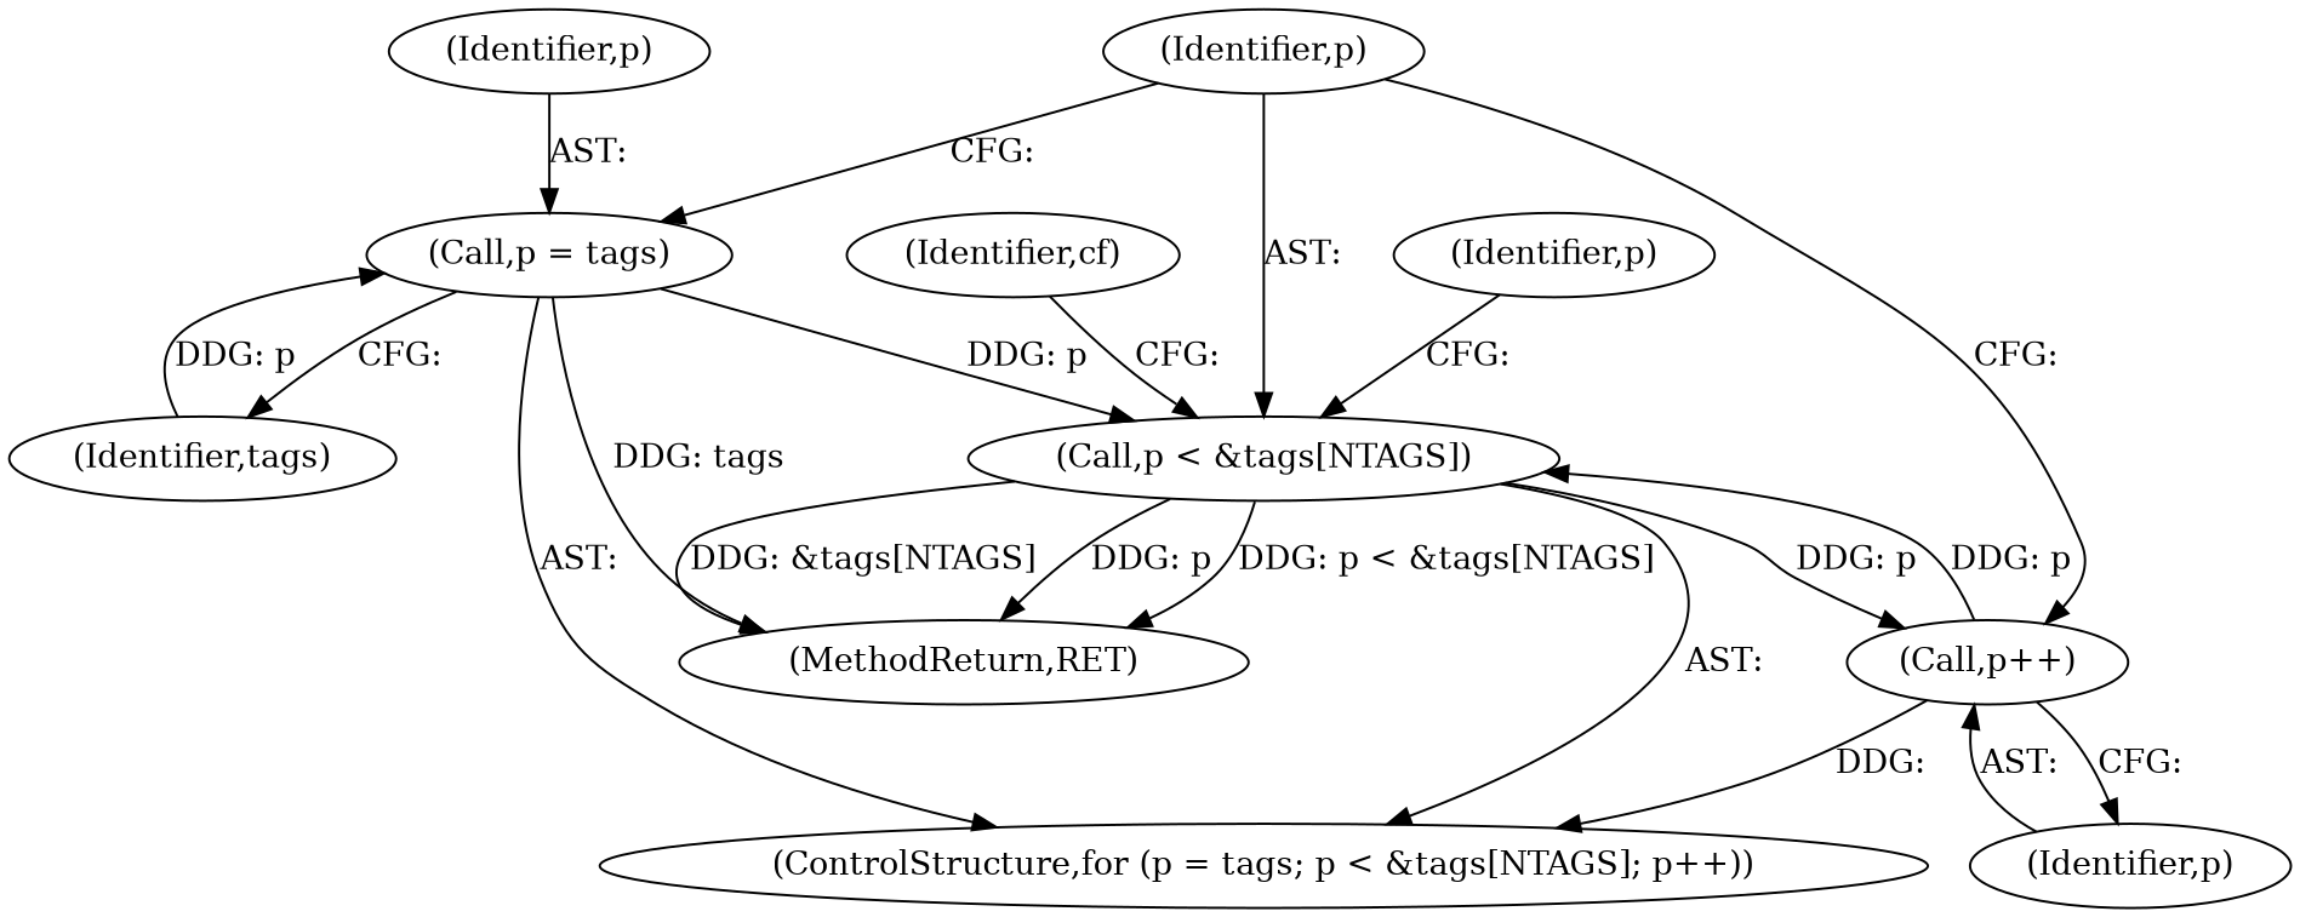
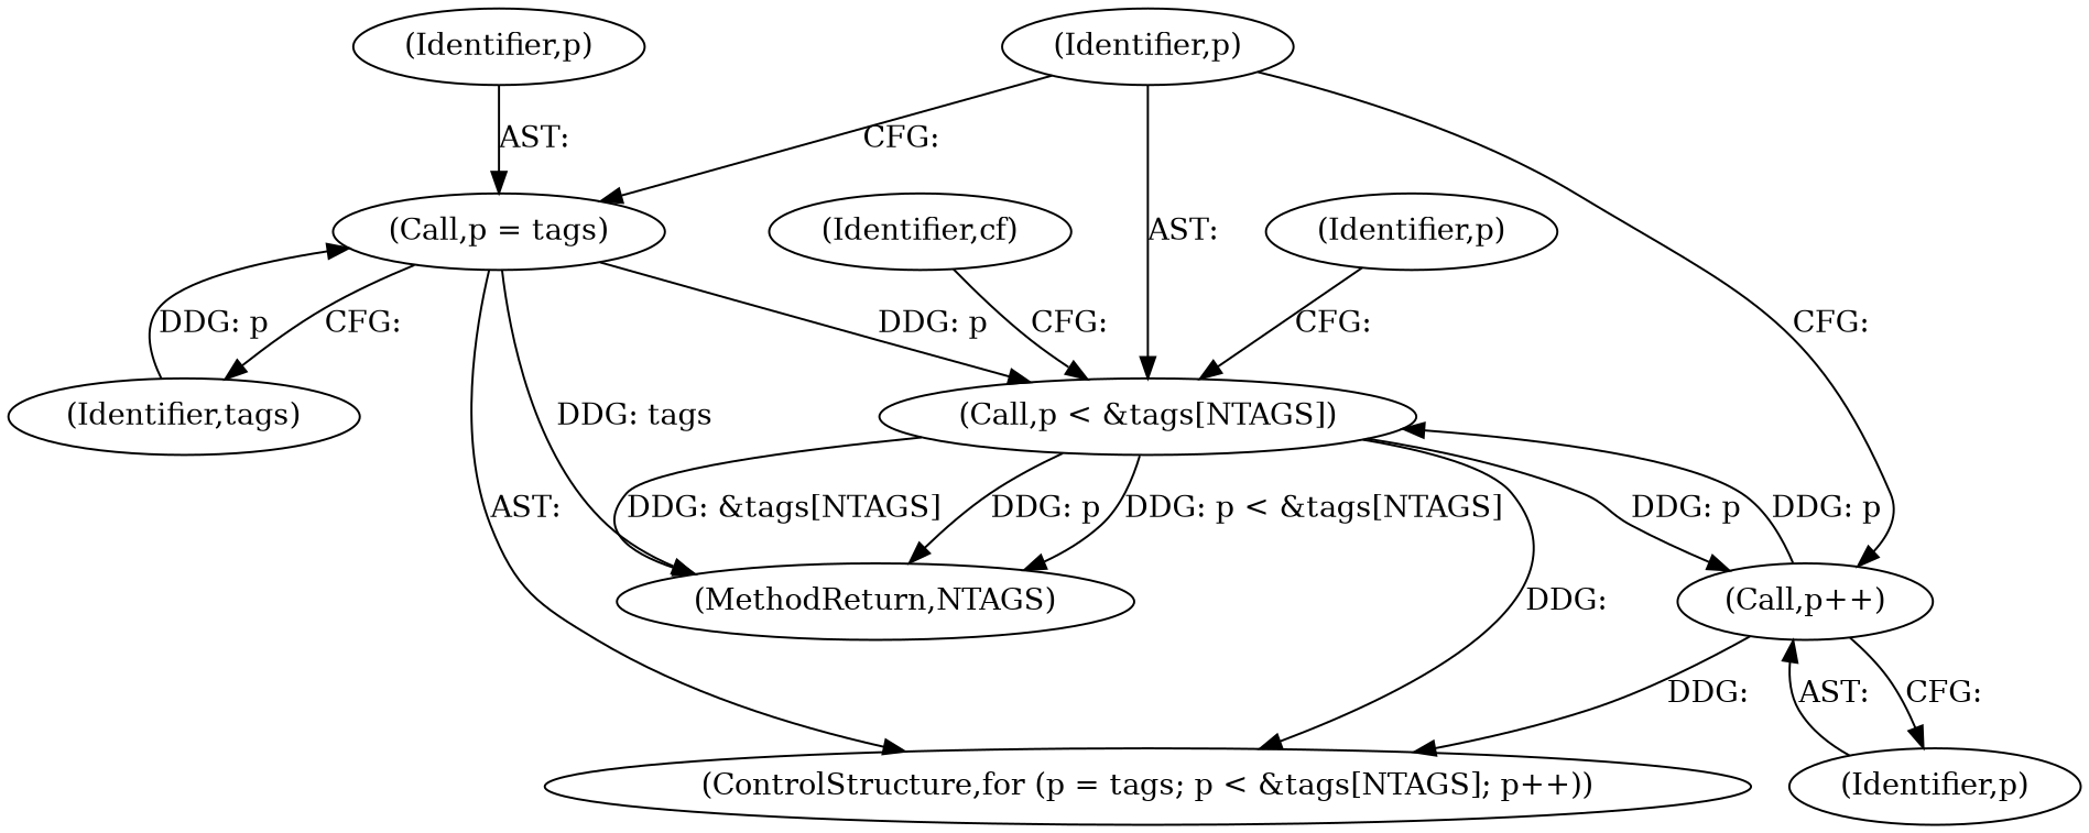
  digraph {
    n1 [label="(Call,p < &tags[NTAGS])"]
    n2 [label="(Call,p++)"]
    n3 [label="(ControlStructure,for (p = tags; p < &tags[NTAGS]; p++))"]
-   n4 [label="(MethodReturn,RET)"]
+   n4 [label="(MethodReturn,NTAGS)"]
    n5 [label="(Identifier,p)"]
    n6 [label="(Call,p = tags)"]
    n7 [label="(Identifier,tags)"]
    n8 [label="(Identifier,p)"]
    n9 [label="(Identifier,p)"]
    n10 [label="(Identifier,p)"]
    n11 [label="(Identifier,cf)"]
    n1 -> n2 [label="DDG: p"]
-   n1 -> n3 [label="AST: "]
+   n1 -> n3 [label="DDG: "]
    n1 -> n4 [label="DDG: &tags[NTAGS]"]
    n1 -> n4 [label="DDG: p"]
    n1 -> n4 [label="DDG: p < &tags[NTAGS]"]
    n2 -> n1 [label="DDG: p"]
    n2 -> n3 [label="DDG: "]
    n2 -> n5 [label="CFG: "]
    n5 -> n2 [label="AST: "]
    n6 -> n1 [label="DDG: p"]
    n6 -> n3 [label="AST: "]
    n6 -> n4 [label="DDG: tags"]
    n6 -> n7 [label="CFG: "]
    n7 -> n6 [label="DDG: p"]
    n8 -> n1 [label="CFG: "]
    n9 -> n6 [label="AST: "]
    n10 -> n1 [label="AST: "]
    n10 -> n2 [label="CFG: "]
    n10 -> n6 [label="CFG: "]
    n11 -> n1 [label="CFG: "]
  }
